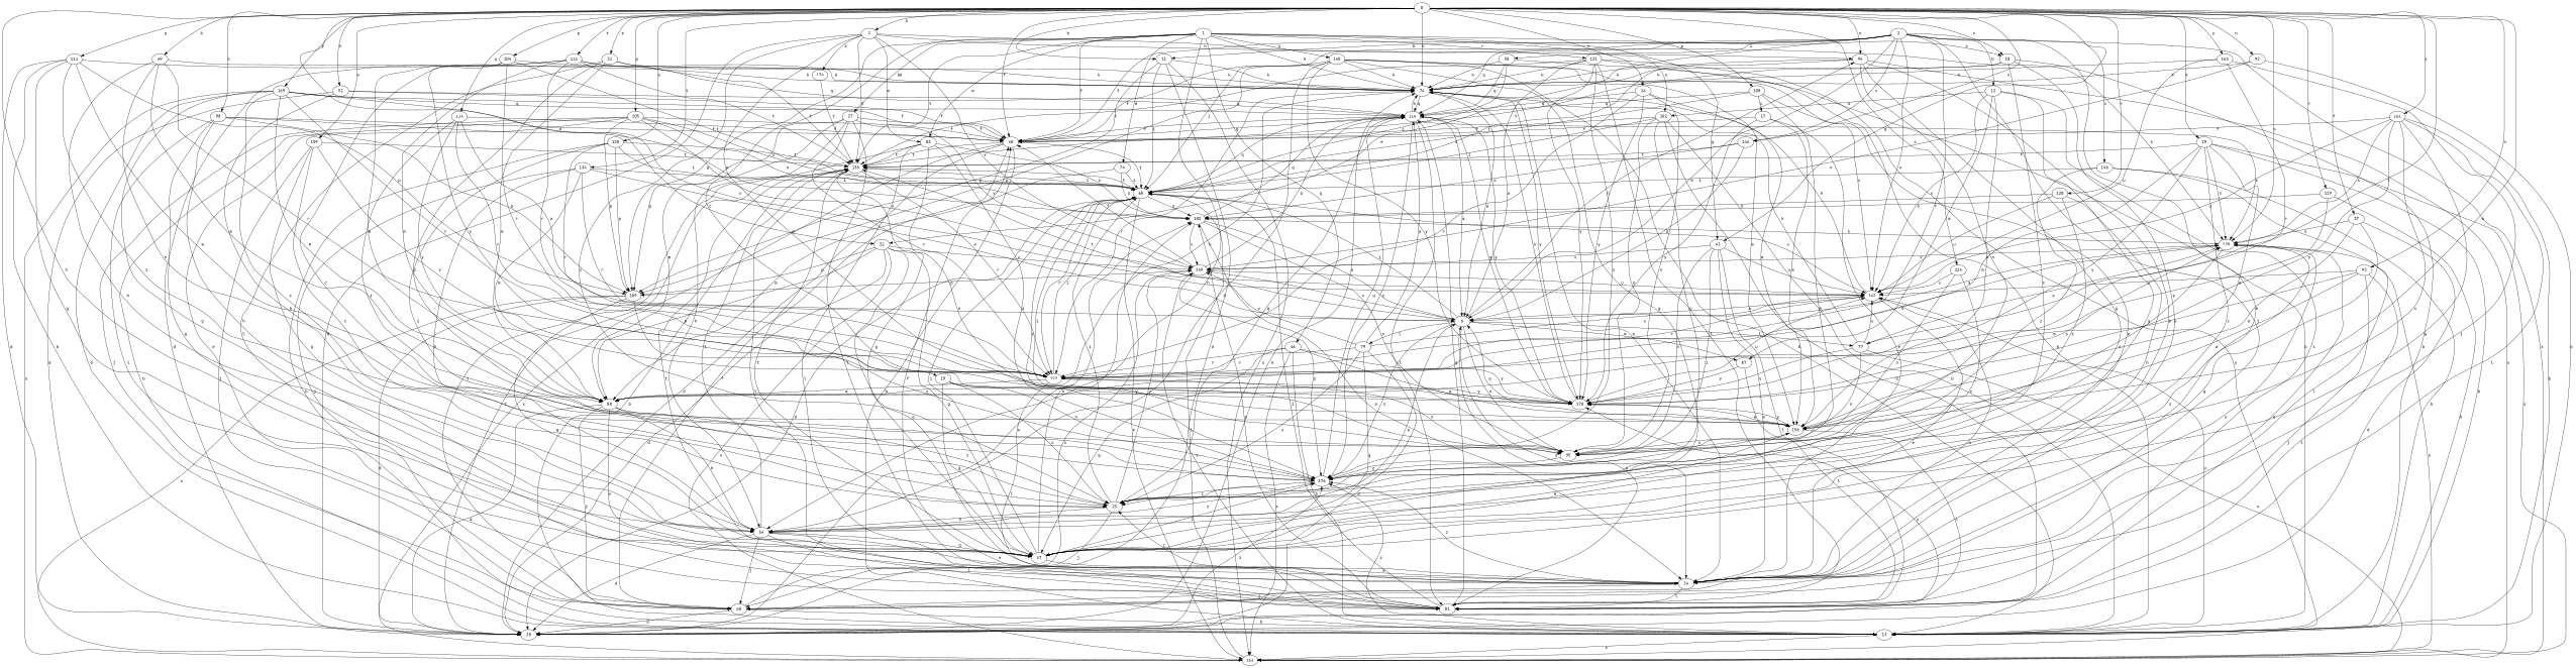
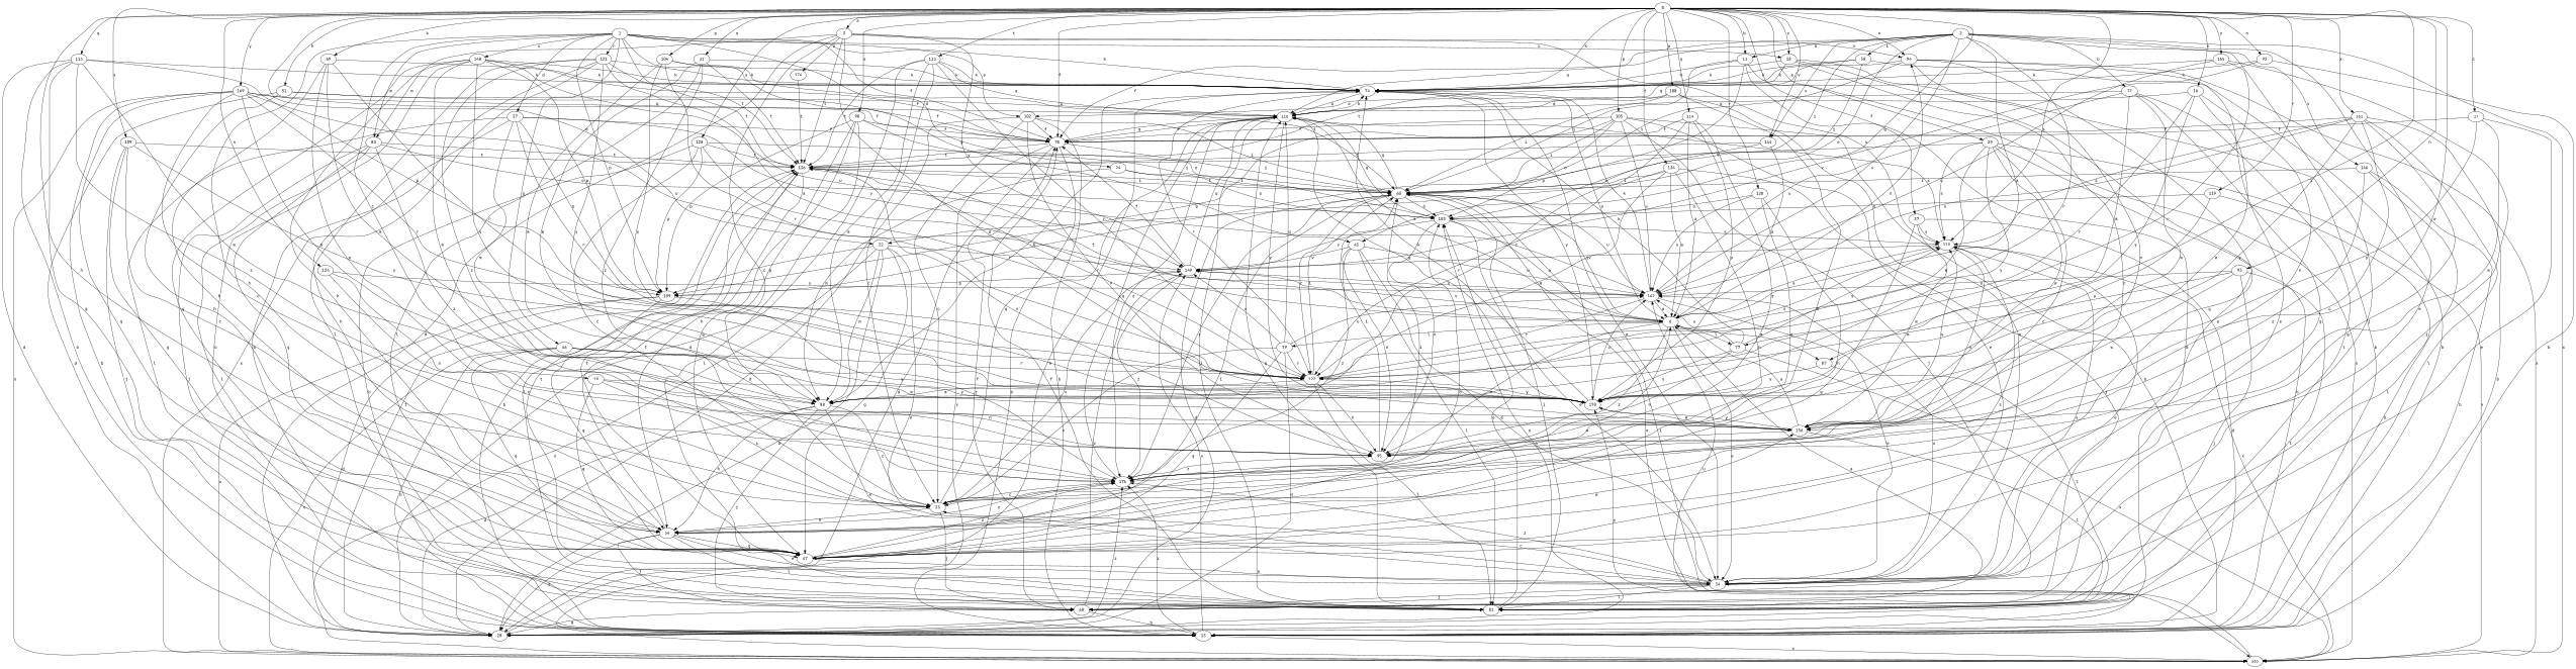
  strict digraph {
    fontname="JetBrains Mono"
    node [fontname="JetBrains Mono"]
    edge [fontname="JetBrains Mono"]
    0
    3
    11
    16
    17
    18
    29
    31
    32
    37
-   40
+   40 [label=70]
    43
    51
    54
    69
    74
    77
    92
    93
    94
    98
    104
    105
    108
    113
    114
    119
    120
    124
    128
    129
    133
    134
    144
    156
    159
    161
    165
    169
    83
    136
    n42 [label=23]
    28
    149
    174
    109
    60
    163
    116
    122
    95
    170
    34
    13
    88
    176
    81
    47
    142
    6
    68
    103
    1
    19
    24
    27
    46
    102
    121
    140
    2
    12
    58
    146
    79
    87
    0 -> 3 [label=a]
    0 -> 11 [label=b]
    0 -> 16 [label=c]
-   108 -> 17 [label=c]
+   0 -> 17 [label=c]
    0 -> 18 [label=c]
    0 -> 29 [label=e]
    0 -> 31 [label=e]
    0 -> 32 [label=e]
    0 -> 37 [label=f]
    0 -> 40 [label=f]
    0 -> 43 [label=g]
    0 -> 51 [label=h]
    0 -> 54 [label=h]
    0 -> 69 [label=k]
    0 -> 74 [label=k]
    0 -> 77 [label=l]
    0 -> 92 [label=n]
    0 -> 93 [label=n]
    0 -> 94 [label=n]
    0 -> 98 [label=o]
    0 -> 104 [label=p]
    0 -> 105 [label=p]
    0 -> 108 [label=p]
    0 -> 113 [label=q]
    0 -> 114 [label=q]
    0 -> 119 [label=r]
    0 -> 120 [label=r]
    0 -> 124 [label=s]
    0 -> 128 [label=s]
    0 -> 129 [label=s]
    0 -> 133 [label=t]
    0 -> 134 [label=t]
    0 -> 144 [label=v]
    0 -> 156 [label=w]
    0 -> 159 [label=x]
    0 -> 161 [label=x]
    0 -> 165 [label=y]
    0 -> 169 [label=y]
    3 -> 94 [label=n]
    3 -> 129 [label=s]
    3 -> 156 [label=w]
    3 -> 83 [label=m]
    3 -> 136 [label=t]
    3 -> n42 [label=c]
    3 -> 28 [label=d]
    3 -> 149 [label=v]
    3 -> 174 [label=z]
    11 -> 74 [label=k]
    11 -> 28 [label=d]
    11 -> 109 [label=p]
    11 -> 60 [label=i]
    11 -> 163 [label=x]
    16 -> 156 [label=w]
    16 -> 116 [label=q]
    16 -> 122 [label=r]
    16 -> 95 [label=n]
    16 -> 170 [label=y]
    17 -> 40 [label=f]
    17 -> 156 [label=w]
    17 -> 170 [label=y]
    17 -> 34 [label=e]
    18 -> 74 [label=k]
    18 -> 136 [label=t]
    18 -> n42 [label=c]
    18 -> 34 [label=e]
    18 -> 13 [label=b]
    29 -> 129 [label=s]
    29 -> 156 [label=w]
    29 -> 136 [label=t]
    29 -> n42 [label=c]
    29 -> 163 [label=x]
    29 -> 170 [label=y]
    29 -> 13 [label=b]
    29 -> 88 [label=m]
    31 -> 74 [label=k]
    31 -> 136 [label=t]
    31 -> 88 [label=m]
    31 -> 176 [label=z]
    31 -> 81 [label=l]
    32 -> 28 [label=d]
    32 -> 149 [label=v]
    32 -> 109 [label=p]
    32 -> 163 [label=x]
    32 -> 34 [label=e]
    32 -> 88 [label=m]
    32 -> 47 [label=g]
    37 -> 129 [label=s]
    37 -> 156 [label=w]
    37 -> 28 [label=d]
    37 -> 47 [label=g]
    40 -> 136 [label=t]
    40 -> 28 [label=d]
    40 -> 60 [label=i]
    40 -> 163 [label=x]
    40 -> 116 [label=q]
    40 -> 13 [label=b]
    43 -> 149 [label=v]
    43 -> 95 [label=n]
    43 -> 34 [label=e]
    43 -> 176 [label=z]
    43 -> 81 [label=l]
    43 -> 142 [label=u]
    51 -> 40 [label=f]
    51 -> 54 [label=h]
    51 -> 28 [label=d]
    51 -> 116 [label=q]
    54 -> 136 [label=t]
    54 -> 28 [label=d]
    54 -> 34 [label=e]
    54 -> 176 [label=z]
    54 -> 81 [label=l]
    54 -> 47 [label=g]
    54 -> 6 [label=a]
    54 -> 68 [label=j]
    69 -> 54 [label=h]
    69 -> 74 [label=k]
    69 -> 122 [label=r]
    69 -> 95 [label=n]
    69 -> 88 [label=m]
    74 -> 116 [label=q]
    74 -> 122 [label=r]
    74 -> 170 [label=y]
    74 -> 34 [label=e]
    74 -> 6 [label=a]
    77 -> 74 [label=k]
    77 -> 129 [label=s]
    77 -> 163 [label=x]
    77 -> 95 [label=n]
    77 -> 170 [label=y]
    77 -> 142 [label=u]
    92 -> 74 [label=k]
    92 -> 149 [label=v]
    92 -> 13 [label=b]
    93 -> 156 [label=w]
    93 -> 88 [label=m]
    93 -> 81 [label=l]
    93 -> 142 [label=u]
    93 -> 68 [label=j]
    94 -> 74 [label=k]
    94 -> 60 [label=i]
    94 -> 163 [label=x]
    94 -> 95 [label=n]
    94 -> 34 [label=e]
    94 -> 47 [label=g]
    98 -> 40 [label=f]
    98 -> 54 [label=h]
    98 -> 109 [label=p]
    98 -> 81 [label=l]
    98 -> 47 [label=g]
    98 -> 103 [label=o]
    104 -> 74 [label=k]
    104 -> 60 [label=i]
    104 -> 122 [label=r]
    104 -> 170 [label=y]
    104 -> 88 [label=m]
    105 -> 40 [label=f]
    105 -> 109 [label=p]
    105 -> 60 [label=i]
    105 -> 34 [label=e]
    105 -> 13 [label=b]
    105 -> 142 [label=u]
    105 -> 68 [label=j]
    105 -> 103 [label=o]
    108 -> 54 [label=h]
    108 -> 60 [label=i]
    108 -> 116 [label=q]
    108 -> 34 [label=e]
    113 -> 74 [label=k]
    113 -> 156 [label=w]
    113 -> 28 [label=d]
    113 -> 109 [label=p]
    113 -> 13 [label=b]
    113 -> 176 [label=z]
    113 -> 47 [label=g]
    114 -> 40 [label=f]
    114 -> 122 [label=r]
    114 -> 170 [label=y]
    114 -> 176 [label=z]
    114 -> 6 [label=a]
    119 -> 170 [label=y]
    119 -> 13 [label=b]
    119 -> 103 [label=o]
    120 -> 54 [label=h]
    120 -> 176 [label=z]
    120 -> 142 [label=u]
    120 -> 103 [label=o]
    124 -> n42 [label=c]
    124 -> 95 [label=n]
    124 -> 142 [label=u]
    128 -> 136 [label=t]
    128 -> n42 [label=c]
    128 -> 109 [label=p]
    128 -> 60 [label=i]
    128 -> 122 [label=r]
    128 -> 13 [label=b]
    129 -> 149 [label=v]
    129 -> 163 [label=x]
    129 -> 95 [label=n]
    129 -> 34 [label=e]
    129 -> 6 [label=a]
    133 -> 74 [label=k]
    133 -> 136 [label=t]
    133 -> n42 [label=c]
    133 -> 28 [label=d]
    133 -> 116 [label=q]
    133 -> 122 [label=r]
    133 -> 88 [label=m]
    134 -> 54 [label=h]
    134 -> 60 [label=i]
    134 -> 122 [label=r]
    134 -> 88 [label=m]
    134 -> 6 [label=a]
    134 -> 68 [label=j]
    144 -> 136 [label=t]
    144 -> 6 [label=a]
    144 -> 103 [label=o]
    156 -> 129 [label=s]
    156 -> 95 [label=n]
    156 -> 170 [label=y]
    156 -> 81 [label=l]
    156 -> 6 [label=a]
    159 -> 136 [label=t]
    159 -> n42 [label=c]
    159 -> 170 [label=y]
    159 -> 47 [label=g]
    159 -> 68 [label=j]
    161 -> 40 [label=f]
    161 -> 129 [label=s]
    161 -> n42 [label=c]
    161 -> 170 [label=y]
    161 -> 13 [label=b]
    161 -> 81 [label=l]
    161 -> 47 [label=g]
    161 -> 142 [label=u]
    165 -> 74 [label=k]
    165 -> 122 [label=r]
    165 -> 142 [label=u]
    165 -> 68 [label=j]
    169 -> 40 [label=f]
    169 -> n42 [label=c]
    169 -> 163 [label=x]
    169 -> 116 [label=q]
    169 -> 122 [label=r]
    169 -> 13 [label=b]
    169 -> 88 [label=m]
    169 -> 47 [label=g]
    169 -> 142 [label=u]
    83 -> 136 [label=t]
    83 -> 176 [label=z]
    83 -> 81 [label=l]
    83 -> 47 [label=g]
    83 -> 68 [label=j]
    83 -> 103 [label=o]
    136 -> 60 [label=i]
    136 -> 122 [label=r]
    136 -> 95 [label=n]
    136 -> 13 [label=b]
    136 -> 81 [label=l]
    n42 -> 54 [label=h]
    n42 -> 149 [label=v]
    n42 -> 60 [label=i]
    n42 -> 116 [label=q]
    n42 -> 68 [label=j]
    28 -> 74 [label=k]
    28 -> 136 [label=t]
    28 -> 170 [label=y]
    28 -> 176 [label=z]
    28 -> 103 [label=o]
    149 -> 40 [label=f]
    149 -> 109 [label=p]
    149 -> 116 [label=q]
    149 -> 176 [label=z]
    149 -> 142 [label=u]
    174 -> 136 [label=t]
    109 -> 28 [label=d]
    109 -> 163 [label=x]
    109 -> 176 [label=z]
    109 -> 47 [label=g]
    60 -> 136 [label=t]
    60 -> 28 [label=d]
    60 -> 163 [label=x]
    60 -> 116 [label=q]
    60 -> 122 [label=r]
    60 -> 176 [label=z]
    60 -> 142 [label=u]
    60 -> 103 [label=o]
    163 -> 60 [label=i]
    116 -> 40 [label=f]
    116 -> 74 [label=k]
    116 -> 129 [label=s]
    116 -> 170 [label=y]
    116 -> 176 [label=z]
    116 -> 81 [label=l]
    116 -> 6 [label=a]
    122 -> 129 [label=s]
    122 -> 60 [label=i]
    122 -> 95 [label=n]
    122 -> 170 [label=y]
    122 -> 88 [label=m]
    122 -> 81 [label=l]
    95 -> 60 [label=i]
    95 -> 176 [label=z]
    170 -> 74 [label=k]
    170 -> 156 [label=w]
    170 -> 116 [label=q]
    170 -> 142 [label=u]
    34 -> 129 [label=s]
    34 -> 136 [label=t]
    34 -> n42 [label=c]
    34 -> 176 [label=z]
    34 -> 81 [label=l]
    34 -> 142 [label=u]
    34 -> 68 [label=j]
    13 -> 149 [label=v]
    13 -> 163 [label=x]
    13 -> 176 [label=z]
    13 -> 142 [label=u]
    88 -> 54 [label=h]
    88 -> 74 [label=k]
    88 -> n42 [label=c]
    88 -> 28 [label=d]
    88 -> 34 [label=e]
    88 -> 68 [label=j]
    176 -> n42 [label=c]
    176 -> 116 [label=q]
    81 -> 40 [label=f]
    81 -> 60 [label=i]
    81 -> 116 [label=q]
    81 -> 6 [label=a]
    81 -> 103 [label=o]
    47 -> 129 [label=s]
    47 -> 156 [label=w]
    47 -> 136 [label=t]
    47 -> 60 [label=i]
    47 -> 34 [label=e]
    47 -> 176 [label=z]
    47 -> 103 [label=o]
    142 -> 74 [label=k]
    142 -> 122 [label=r]
    142 -> 34 [label=e]
    142 -> 6 [label=a]
    6 -> 77 [label=l]
    6 -> 94 [label=n]
    6 -> 136 [label=t]
    6 -> 149 [label=v]
    6 -> 60 [label=i]
    6 -> 95 [label=n]
    6 -> 34 [label=e]
    6 -> 176 [label=z]
    6 -> 79 [label=l]
    6 -> 87 [label=m]
    68 -> 40 [label=f]
    68 -> 28 [label=d]
    68 -> 149 [label=v]
    68 -> 13 [label=b]
    103 -> 129 [label=s]
    103 -> 149 [label=v]
    103 -> 116 [label=q]
    103 -> 95 [label=n]
    103 -> 34 [label=e]
    103 -> 6 [label=a]
    1 -> 18 [label=c]
    1 -> 40 [label=f]
    1 -> 43 [label=g]
    1 -> 54 [label=h]
    1 -> 74 [label=k]
    1 -> 83 [label=m]
    1 -> 136 [label=t]
    1 -> 109 [label=p]
    1 -> 19 [label=c]
    1 -> 24 [label=d]
    1 -> 27 [label=d]
    1 -> 46 [label=g]
    1 -> 102 [label=o]
    1 -> 121 [label=r]
    1 -> 140 [label=u]
    19 -> n42 [label=c]
    19 -> 95 [label=n]
    19 -> 170 [label=y]
    19 -> 47 [label=g]
    24 -> 60 [label=i]
    24 -> 88 [label=m]
    24 -> 103 [label=o]
    27 -> 40 [label=f]
    27 -> 54 [label=h]
    27 -> 149 [label=v]
    27 -> 109 [label=p]
    27 -> 122 [label=r]
    27 -> 88 [label=m]
    27 -> 81 [label=l]
    46 -> 156 [label=w]
    46 -> 163 [label=x]
    46 -> 122 [label=r]
    46 -> 170 [label=y]
    46 -> 13 [label=b]
    46 -> 47 [label=g]
    102 -> 40 [label=f]
    102 -> n42 [label=c]
    102 -> 28 [label=d]
    102 -> 60 [label=i]
    102 -> 95 [label=n]
    102 -> 13 [label=b]
    121 -> 74 [label=k]
    121 -> 136 [label=t]
    121 -> 163 [label=x]
    121 -> 170 [label=y]
    121 -> 13 [label=b]
    121 -> 176 [label=z]
    121 -> 81 [label=l]
    121 -> 6 [label=a]
    140 -> 40 [label=f]
    140 -> 54 [label=h]
    140 -> 74 [label=k]
    140 -> 156 [label=w]
    140 -> 109 [label=p]
    140 -> 170 [label=y]
    140 -> 13 [label=b]
    140 -> 47 [label=g]
    140 -> 142 [label=u]
    2 -> 11 [label=b]
    2 -> 32 [label=e]
    2 -> 40 [label=f]
    2 -> 144 [label=v]
    2 -> 60 [label=i]
    2 -> 163 [label=x]
    2 -> 116 [label=q]
    2 -> 122 [label=r]
    2 -> 34 [label=e]
    2 -> 142 [label=u]
    2 -> 6 [label=a]
    2 -> 68 [label=j]
    2 -> 12 [label=b]
    2 -> 58 [label=i]
    2 -> 146 [label=v]
    12 -> 156 [label=w]
    12 -> 81 [label=l]
    12 -> 47 [label=g]
    12 -> 142 [label=u]
    12 -> 102 [label=o]
    12 -> 87 [label=m]
    58 -> 74 [label=k]
    58 -> 60 [label=i]
    58 -> 116 [label=q]
    58 -> 13 [label=b]
    146 -> 60 [label=i]
    146 -> 13 [label=b]
    146 -> 176 [label=z]
    146 -> 81 [label=l]
    79 -> n42 [label=c]
    79 -> 28 [label=d]
    79 -> 149 [label=v]
    79 -> 116 [label=q]
    79 -> 122 [label=r]
    79 -> 47 [label=g]
    79 -> 142 [label=u]
    87 -> 170 [label=y]
    87 -> 81 [label=l]
  }
